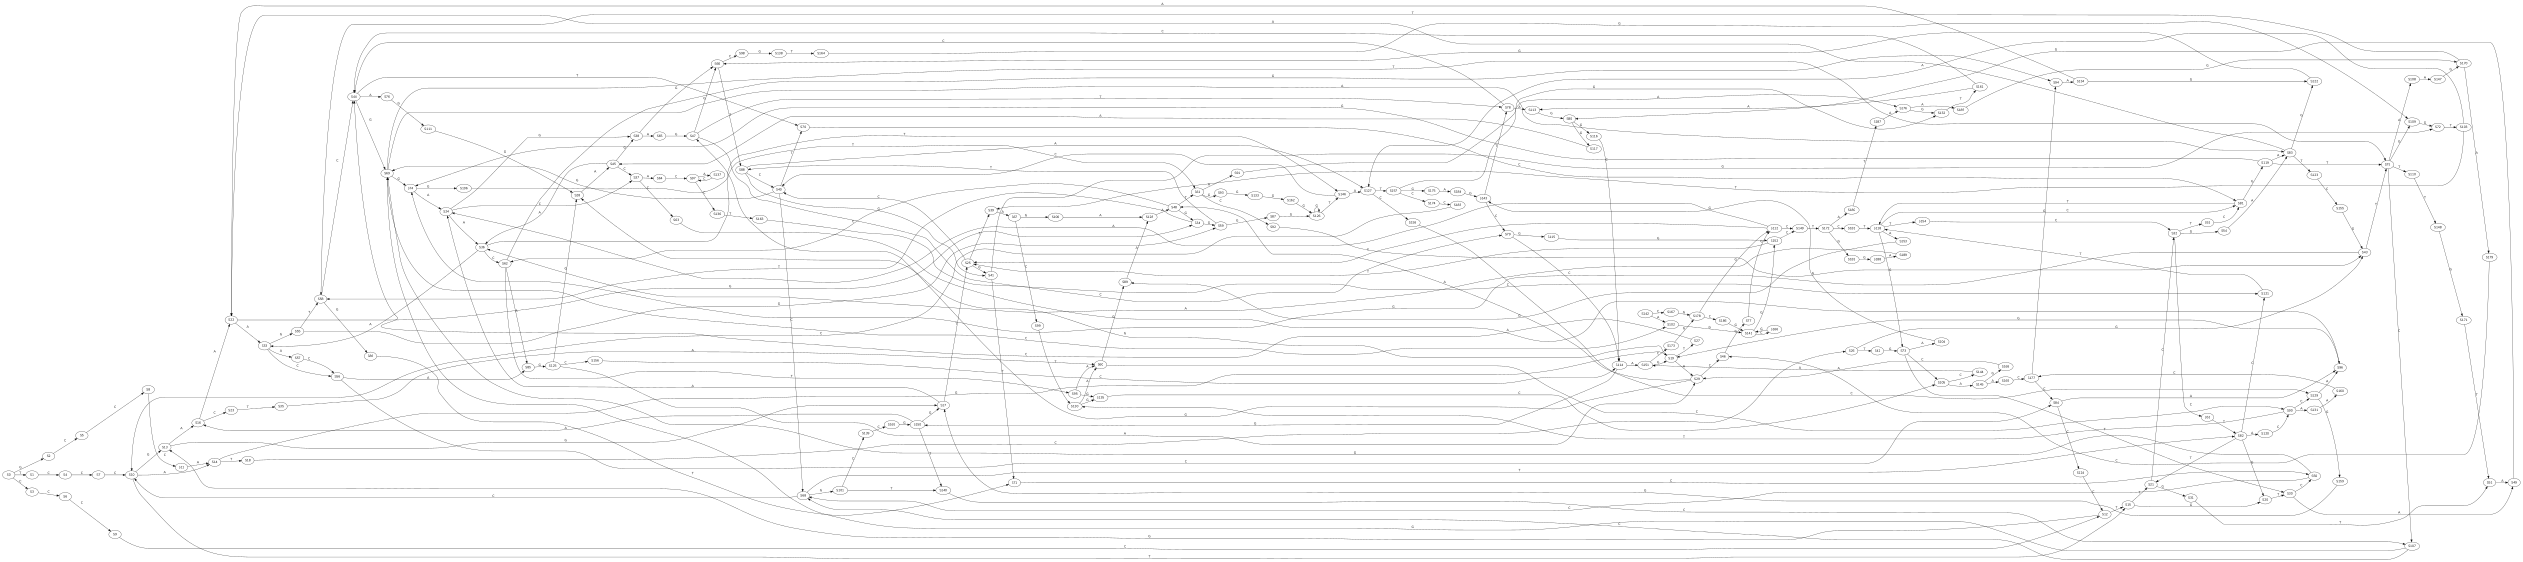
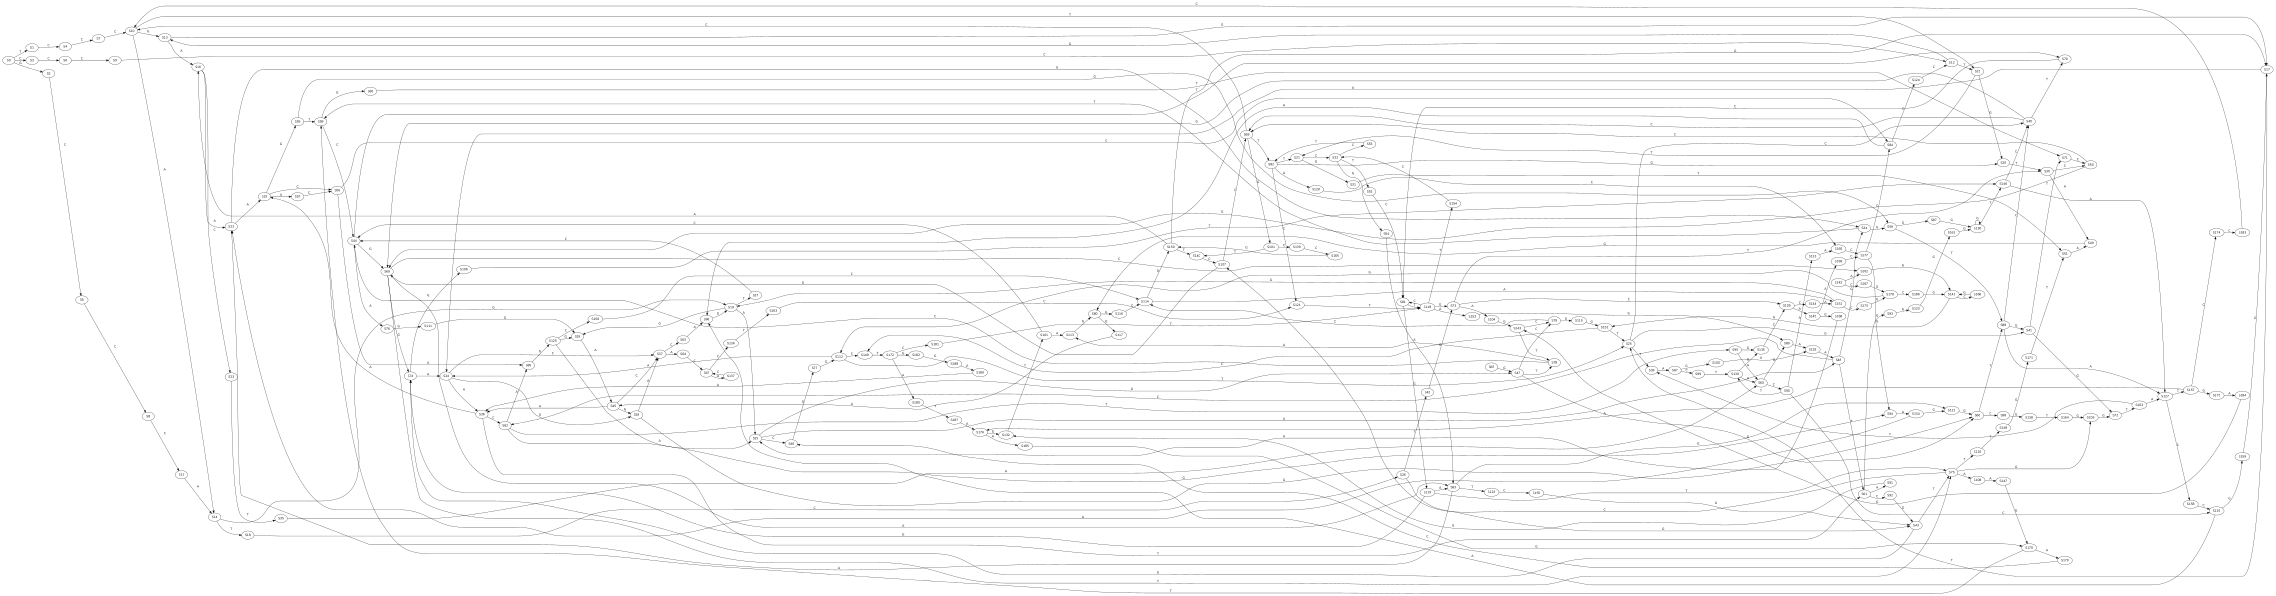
  strict digraph {
    fontname=Nunito
    rankdir=LR
    node [fontname=Nunito]
    edge [fontname=Nunito]
    S0
    S1
    S2
    S3
    S4
    S5
    S6
    S7
    S8
    S9
    S10
    S11
    S12
    S13
    S14
    S15
    S16
    S17
    S18
    S19
    S20
    S21
    S22
    S23
    S24
    S25
    S26
    S27
    S28
    S29
    S30
    S31
    S32
    S33
    S34
    S35
    S36
    S37
    S38
    S39
    S40
    S41
    S42
    S43
    S44
    S45
    S46
    S47
    S48
    S49
    S50
    S51
    S52
    S53
    S54
    S55
    S56
    S57
    S58
    S59
    S60
    S61
    S62
    S63
    S64
    S65
    S66
    S67
    S68
    S69
    S70
    S71
    S72
    S73
    S74
    S75
    S76
    S77
    S78
    S79
    S80
    S81
    S82
    S83
    S84
    S85
    S86
    S87
    S88
    S89
    S90
    S91
    S92
    S93
    S94
    S95
    S96
    S97
    S98
    S99
    S100
    S101
    S102
    S103
    S104
    S105
    S106
    S107
    S108
    S109
    S110
    S111
    S112
    S113
    S114
    S115
    S116
    S117
    S118
    S119
    S120
    S121
    S122
    S123
    S124
    S125
    S126
    S127
    S128
    S129
    S130
    S131
    S132
    S133
    S134
    S135
    S136
    S137
    S138
    S139
    S140
    S141
    S143
    S144
    S145
    S146
    S147
    S148
    S149
    S150
    S151
    S152
    S153
    S154
    S155
    S156
    S157
    S158
    S159
    S160
    S161
    S162
    S163
    S164
    S165
    S166
    S142
    S167
    S168
    S169
    S170
    S171
    S172
    S173
    S174
    S175
    S176
    S177
    S178
    S179
    S180
    S181
    S182
    S183
    S184
    S185
    S186
    S187
    S188
    S189
    S0 -> S1 [label=T]
    S0 -> S2 [label=G]
    S0 -> S3 [label=C]
    S1 -> S4 [label=C]
    S2 -> S5 [label=C]
    S3 -> S6 [label=C]
    S4 -> S7 [label=C]
    S5 -> S8 [label=C]
    S6 -> S9 [label=C]
    S7 -> S10 [label=C]
    S8 -> S11 [label=C]
    S9 -> S12 [label=C]
    S10 -> S13 [label=G]
    S10 -> S14 [label=A]
    S10 -> S15 [label=T]
    S11 -> S14 [label=A]
    S12 -> S13 [label=G]
    S12 -> S15 [label=T]
    S13 -> S16 [label=A]
    S13 -> S17 [label=G]
    S14 -> S18 [label=T]
    S14 -> S19 [label=G]
    S15 -> S20 [label=G]
    S15 -> S21 [label=T]
    S16 -> S22 [label=A]
    S16 -> S23 [label=C]
    S17 -> S24 [label=A]
    S17 -> S25 [label=T]
    S18 -> S26 [label=C]
    S19 -> S27 [label=T]
    S19 -> S28 [label=G]
    S19 -> S29 [label=A]
    S20 -> S30 [label=T]
    S21 -> S31 [label=G]
    S21 -> S32 [label=C]
    S22 -> S33 [label=A]
    S22 -> S34 [label=G]
    S23 -> S35 [label=T]
    S24 -> S36 [label=A]
    S24 -> S37 [label=C]
    S24 -> S38 [label=G]
    S25 -> S39 [label=T]
    S25 -> S40 [label=C]
    S25 -> S41 [label=G]
    S26 -> S42 [label=T]
    S26 -> S43 [label=G]
    S27 -> S44 [label=C]
    S28 -> S45 [label=A]
    S29 -> S46 [label=C]
    S29 -> S47 [label=G]
    S29 -> S48 [label=A]
    S30 -> S49 [label=A]
    S30 -> S50 [label=C]
    S31 -> S51 [label=T]
    S32 -> S52 [label=T]
    S32 -> S53 [label=C]
    S32 -> S54 [label=G]
    S33 -> S55 [label=G]
    S33 -> S56 [label=C]
    S33 -> S57 [label=A]
    S34 -> S58 [label=T]
    S34 -> S59 [label=G]
    S35 -> S60 [label=A]
    S36 -> S33 [label=A]
    S36 -> S61 [label=T]
    S36 -> S62 [label=C]
    S37 -> S63 [label=C]
    S37 -> S64 [label=A]
-   S38 -> S65 [label=A]
+   S38 -> S37 [label=A]
    S38 -> S66 [label=G]
    S39 -> S67 [label=A]
    S40 -> S68 [label=C]
    S40 -> S69 [label=G]
    S40 -> S70 [label=T]
    S41 -> S71 [label=T]
    S41 -> S72 [label=G]
    S42 -> S73 [label=G]
    S43 -> S74 [label=G]
    S43 -> S75 [label=T]
    S44 -> S69 [label=G]
    S44 -> S70 [label=T]
    S44 -> S76 [label=A]
    S45 -> S36 [label=A]
    S45 -> S37 [label=C]
    S45 -> S38 [label=G]
    S46 -> S77 [label=G]
    S47 -> S66 [label=G]
    S47 -> S78 [label=T]
    S47 -> S79 [label=C]
    S48 -> S34 [label=G]
    S48 -> S61 [label=T]
    S48 -> S62 [label=C]
    S49 -> S80 [label=G]
    S50 -> S68 [label=C]
    S50 -> S69 [label=G]
    S51 -> S49 [label=A]
    S52 -> S81 [label=C]
    S53 -> S82 [label=T]
    S54 -> S83 [label=A]
    S55 -> S58 [label=T]
    S55 -> S59 [label=G]
    S56 -> S84 [label=C]
    S56 -> S85 [label=A]
    S57 -> S56 [label=C]
    S58 -> S44 [label=C]
    S58 -> S86 [label=G]
    S59 -> S87 [label=G]
    S59 -> S88 [label=T]
    S60 -> S89 [label=G]
    S60 -> S90 [label=C]
    S61 -> S91 [label=A]
    S61 -> S92 [label=C]
    S61 -> S93 [label=G]
    S62 -> S85 [label=A]
    S62 -> S94 [label=G]
    S62 -> S95 [label=T]
    S63 -> S96 [label=A]
    S64 -> S97 [label=C]
    S65 -> S47 [label=G]
    S66 -> S88 [label=T]
    S66 -> S98 [label=C]
    S67 -> S99 [label=C]
    S67 -> S100 [label=G]
    S68 -> S10 [label=C]
    S68 -> S82 [label=T]
    S68 -> S101 [label=G]
    S69 -> S74 [label=G]
    S69 -> S75 [label=T]
    S69 -> S83 [label=A]
    S69 -> S102 [label=C]
    S70 -> S81 [label=C]
    S71 -> S50 [label=C]
    S72 -> S103 [label=T]
    S73 -> S30 [label=T]
    S73 -> S104 [label=A]
    S73 -> S105 [label=C]
    S74 -> S24 [label=A]
    S74 -> S106 [label=G]
    S75 -> S107 [label=C]
    S75 -> S108 [label=A]
    S75 -> S109 [label=G]
    S75 -> S110 [label=T]
    S76 -> S111 [label=G]
    S77 -> S112 [label=G]
    S78 -> S44 [label=C]
    S78 -> S113 [label=A]
    S79 -> S114 [label=C]
    S79 -> S115 [label=G]
    S80 -> S116 [label=G]
    S80 -> S117 [label=G]
    S81 -> S118 [label=T]
    S81 -> S119 [label=G]
    S82 -> S20 [label=G]
    S82 -> S21 [label=T]
    S82 -> S120 [label=A]
    S82 -> S121 [label=C]
    S83 -> S22 [label=A]
    S83 -> S122 [label=G]
    S83 -> S123 [label=T]
    S84 -> S96 [label=A]
    S84 -> S124 [label=C]
    S85 -> S125 [label=G]
    S86 -> S71 [label=T]
    S87 -> S126 [label=G]
    S88 -> S40 [label=C]
    S88 -> S41 [label=G]
    S88 -> S127 [label=A]
    S89 -> S128 [label=A]
    S90 -> S129 [label=C]
    S90 -> S130 [label=T]
    S90 -> S131 [label=A]
    S91 -> S132 [label=G]
    S92 -> S43 [label=G]
    S93 -> S133 [label=G]
    S94 -> S134 [label=A]
    S95 -> S60 [label=A]
    S95 -> S135 [label=G]
    S96 -> S19 [label=G]
    S97 -> S136 [label=C]
    S97 -> S137 [label=A]
    S98 -> S138 [label=G]
    S99 -> S130 [label=T]
    S100 -> S128 [label=A]
    S101 -> S139 [label=C]
    S101 -> S140 [label=T]
    S102 -> S141 [label=G]
    S103 -> S39 [label=T]
    S103 -> S127 [label=A]
    S104 -> S143 [label=G]
    S105 -> S144 [label=C]
    S105 -> S145 [label=A]
    S106 -> S146 [label=T]
    S107 -> S68 [label=C]
    S107 -> S69 [label=G]
    S108 -> S147 [label=A]
    S109 -> S72 [label=G]
    S110 -> S148 [label=T]
    S111 -> S28 [label=G]
    S112 -> S24 [label=A]
    S112 -> S25 [label=T]
    S112 -> S149 [label=C]
    S113 -> S80 [label=G]
    S114 -> S150 [label=G]
    S114 -> S151 [label=A]
    S115 -> S152 [label=G]
    S116 -> S114 [label=C]
    S117 -> S45 [label=A]
    S118 -> S73 [label=G]
    S118 -> S81 [label=C]
    S118 -> S153 [label=A]
    S118 -> S154 [label=T]
    S119 -> S74 [label=G]
    S119 -> S75 [label=T]
    S119 -> S83 [label=A]
-   S120 -> S90 [label=C]
+   S120 -> S160 [label=C]
    S121 -> S118 [label=T]
    S122 -> S66 [label=G]
    S123 -> S155 [label=C]
    S124 -> S12 [label=C]
    S125 -> S28 [label=G]
    S125 -> S29 [label=A]
    S125 -> S156 [label=C]
    S126 -> S126 [label=G]
    S126 -> S146 [label=T]
    S127 -> S157 [label=T]
    S127 -> S158 [label=C]
    S128 -> S48 [label=A]
    S129 -> S96 [label=A]
    S129 -> S159 [label=G]
    S130 -> S60 [label=A]
    S130 -> S135 [label=G]
    S131 -> S160 [label=A]
    S132 -> S161 [label=T]
    S133 -> S162 [label=G]
    S134 -> S22 [label=A]
    S134 -> S122 [label=G]
    S135 -> S105 [label=C]
    S136 -> S163 [label=T]
    S137 -> S97 [label=C]
    S138 -> S164 [label=T]
    S139 -> S165 [label=C]
    S140 -> S107 [label=C]
    S141 -> S152 [label=G]
    S141 -> S166 [label=C]
    S143 -> S78 [label=T]
    S143 -> S79 [label=C]
    S144 -> S151 [label=A]
    S145 -> S168 [label=G]
    S145 -> S169 [label=A]
    S146 -> S40 [label=C]
    S146 -> S127 [label=A]
    S147 -> S170 [label=G]
    S148 -> S171 [label=G]
    S149 -> S172 [label=T]
    S150 -> S16 [label=A]
    S150 -> S17 [label=G]
    S150 -> S140 [label=T]
    S151 -> S19 [label=G]
    S151 -> S173 [label=C]
    S152 -> S25 [label=T]
    S152 -> S149 [label=C]
    S153 -> S89 [label=G]
    S154 -> S32 [label=C]
    S155 -> S43 [label=G]
    S156 -> S114 [label=C]
    S157 -> S174 [label=C]
    S157 -> S175 [label=G]
    S157 -> S176 [label=A]
    S158 -> S129 [label=C]
    S159 -> S17 [label=G]
    S160 -> S177 [label=C]
    S161 -> S44 [label=C]
    S161 -> S113 [label=A]
    S162 -> S126 [label=G]
    S163 -> S121 [label=C]
    S164 -> S109 [label=G]
    S165 -> S150 [label=G]
    S166 -> S141 [label=G]
    S142 -> S102 [label=A]
    S142 -> S167 [label=C]
    S167 -> S178 [label=G]
    S168 -> S29 [label=A]
    S169 -> S177 [label=C]
    S170 -> S58 [label=T]
    S170 -> S179 [label=A]
    S171 -> S51 [label=T]
    S172 -> S180 [label=A]
    S172 -> S181 [label=C]
    S172 -> S182 [label=G]
    S173 -> S178 [label=G]
    S174 -> S183 [label=C]
    S175 -> S184 [label=A]
    S176 -> S132 [label=G]
    S176 -> S185 [label=A]
    S177 -> S84 [label=C]
    S177 -> S94 [label=G]
    S178 -> S112 [label=G]
    S178 -> S186 [label=C]
    S179 -> S46 [label=C]
    S180 -> S187 [label=T]
    S181 -> S118 [label=T]
    S182 -> S188 [label=G]
    S183 -> S10 [label=C]
    S184 -> S143 [label=G]
    S185 -> S170 [label=G]
    S186 -> S141 [label=G]
    S187 -> S176 [label=A]
    S188 -> S189 [label=A]
    S189 -> S36 [label=A]
  }
